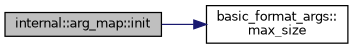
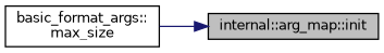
  digraph {
    rankdir=LR
    node [color=black fontname=Helvetica fontsize=10 shape=record style=filled]
    n1 [fillcolor=grey75 fontcolor=black height=0.2 label="internal::arg_map::init" width=0.4]
    n2 [fillcolor=white height=0.2 label="basic_format_args::\lmax_size" width=0.4]
-   n1 -> n2 [color=midnightblue fontname=Helvetica fontsize=10 labelfontname=Helvetica labelfontsize=10 style=solid]
+   n2 -> n1 [color=midnightblue fontname=Helvetica fontsize=10 labelfontname=Helvetica labelfontsize=10 style=solid]
  }
